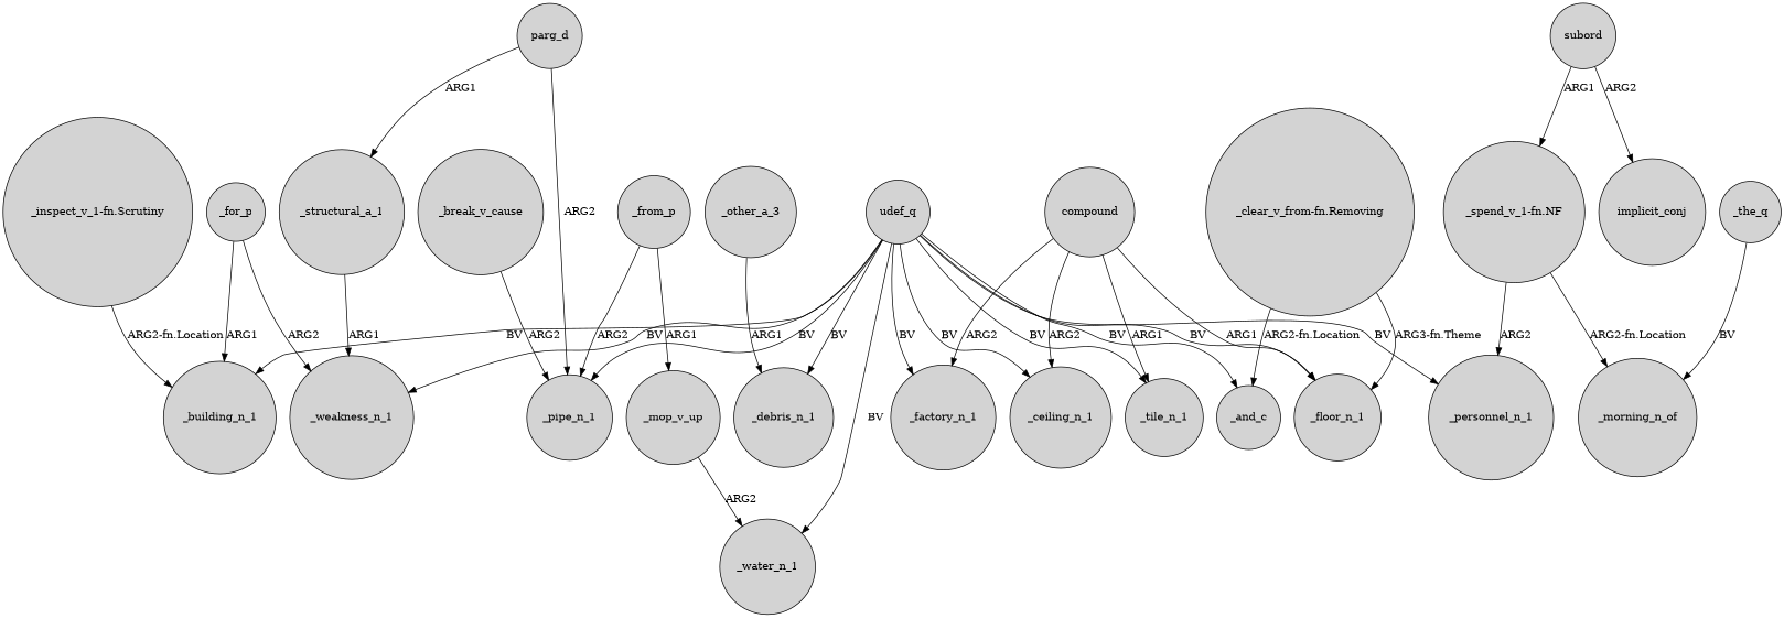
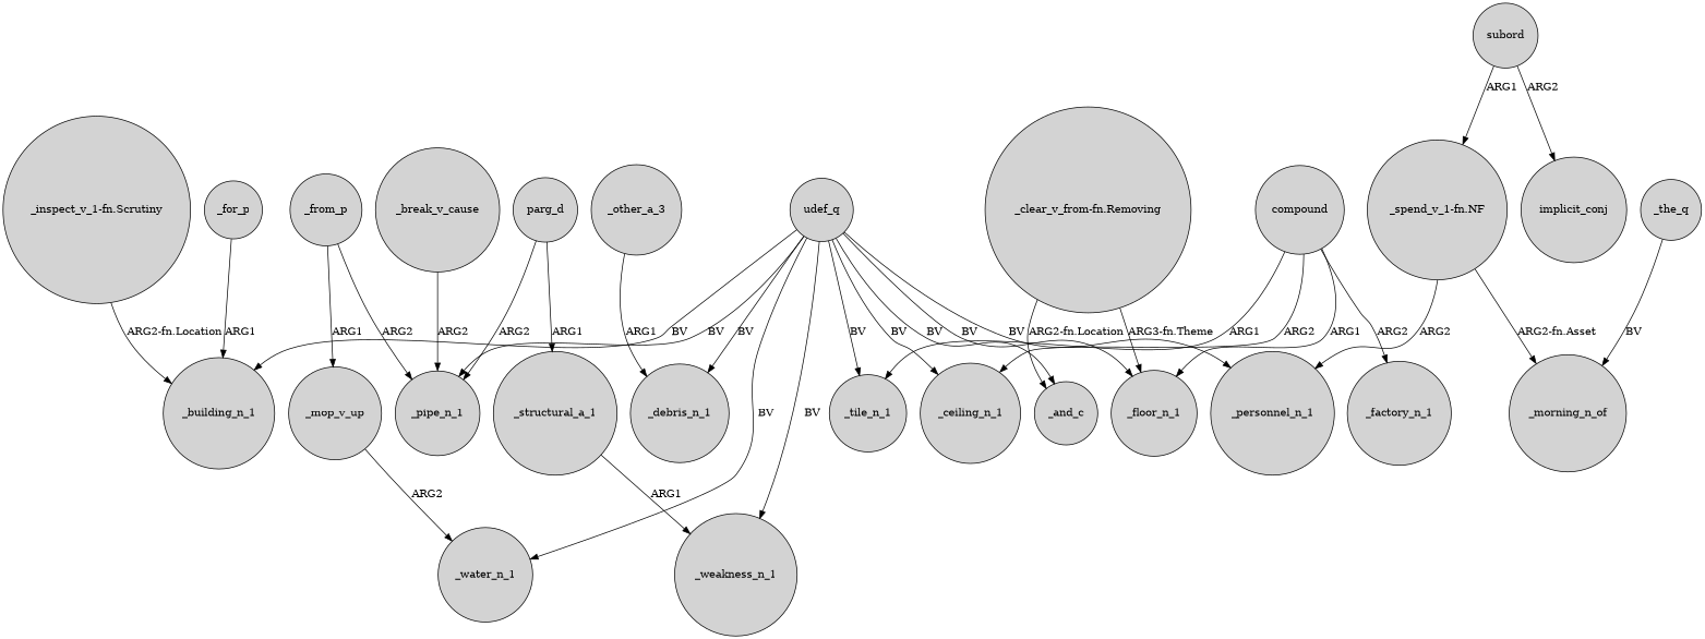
  digraph {
    node [shape=circle style=filled]
    udef_q
    _building_n_1
    _pipe_n_1
    _floor_n_1
    _ceiling_n_1
    _weakness_n_1
    _tile_n_1
    _factory_n_1
    _water_n_1
    _personnel_n_1
    _and_c
    _debris_n_1
    "_inspect_v_1-fn.Scrutiny"
    compound
    parg_d
    _structural_a_1
    _break_v_cause
    subord
    implicit_conj
    "_spend_v_1-fn.NF"
    _morning_n_of
    _the_q
    _from_p
    _mop_v_up
    "_clear_v_from-fn.Removing"
    _for_p
    n27 [label=_other_a_3]
    udef_q -> _building_n_1 [label=BV]
    udef_q -> _pipe_n_1 [label=BV]
    udef_q -> _floor_n_1 [label=BV]
    udef_q -> _ceiling_n_1 [label=BV]
    udef_q -> _weakness_n_1 [label=BV]
    udef_q -> _tile_n_1 [label=BV]
-   udef_q -> _factory_n_1 [label=BV]
    udef_q -> _water_n_1 [label=BV]
    udef_q -> _personnel_n_1 [label=BV]
    udef_q -> _and_c [label=BV]
    udef_q -> _debris_n_1 [label=BV]
    "_inspect_v_1-fn.Scrutiny" -> _building_n_1 [label="ARG2-fn.Location"]
    compound -> _floor_n_1 [label=ARG1]
    compound -> _ceiling_n_1 [label=ARG2]
    compound -> _tile_n_1 [label=ARG1]
    compound -> _factory_n_1 [label=ARG2]
    parg_d -> _pipe_n_1 [label=ARG2]
    parg_d -> _structural_a_1 [label=ARG1]
    _structural_a_1 -> _weakness_n_1 [label=ARG1]
    _break_v_cause -> _pipe_n_1 [label=ARG2]
    subord -> implicit_conj [label=ARG2]
    subord -> "_spend_v_1-fn.NF" [label=ARG1]
    "_spend_v_1-fn.NF" -> _personnel_n_1 [label=ARG2]
-   "_spend_v_1-fn.NF" -> _morning_n_of [label="ARG2-fn.Location"]
+   "_spend_v_1-fn.NF" -> _morning_n_of [label="ARG2-fn.Asset"]
    _the_q -> _morning_n_of [label=BV]
    _from_p -> _pipe_n_1 [label=ARG2]
    _from_p -> _mop_v_up [label=ARG1]
    _mop_v_up -> _water_n_1 [label=ARG2]
    "_clear_v_from-fn.Removing" -> _floor_n_1 [label="ARG3-fn.Theme"]
    "_clear_v_from-fn.Removing" -> _and_c [label="ARG2-fn.Location"]
    _for_p -> _building_n_1 [label=ARG1]
-   _for_p -> _weakness_n_1 [label=ARG2]
    n27 -> _debris_n_1 [label=ARG1]
  }
